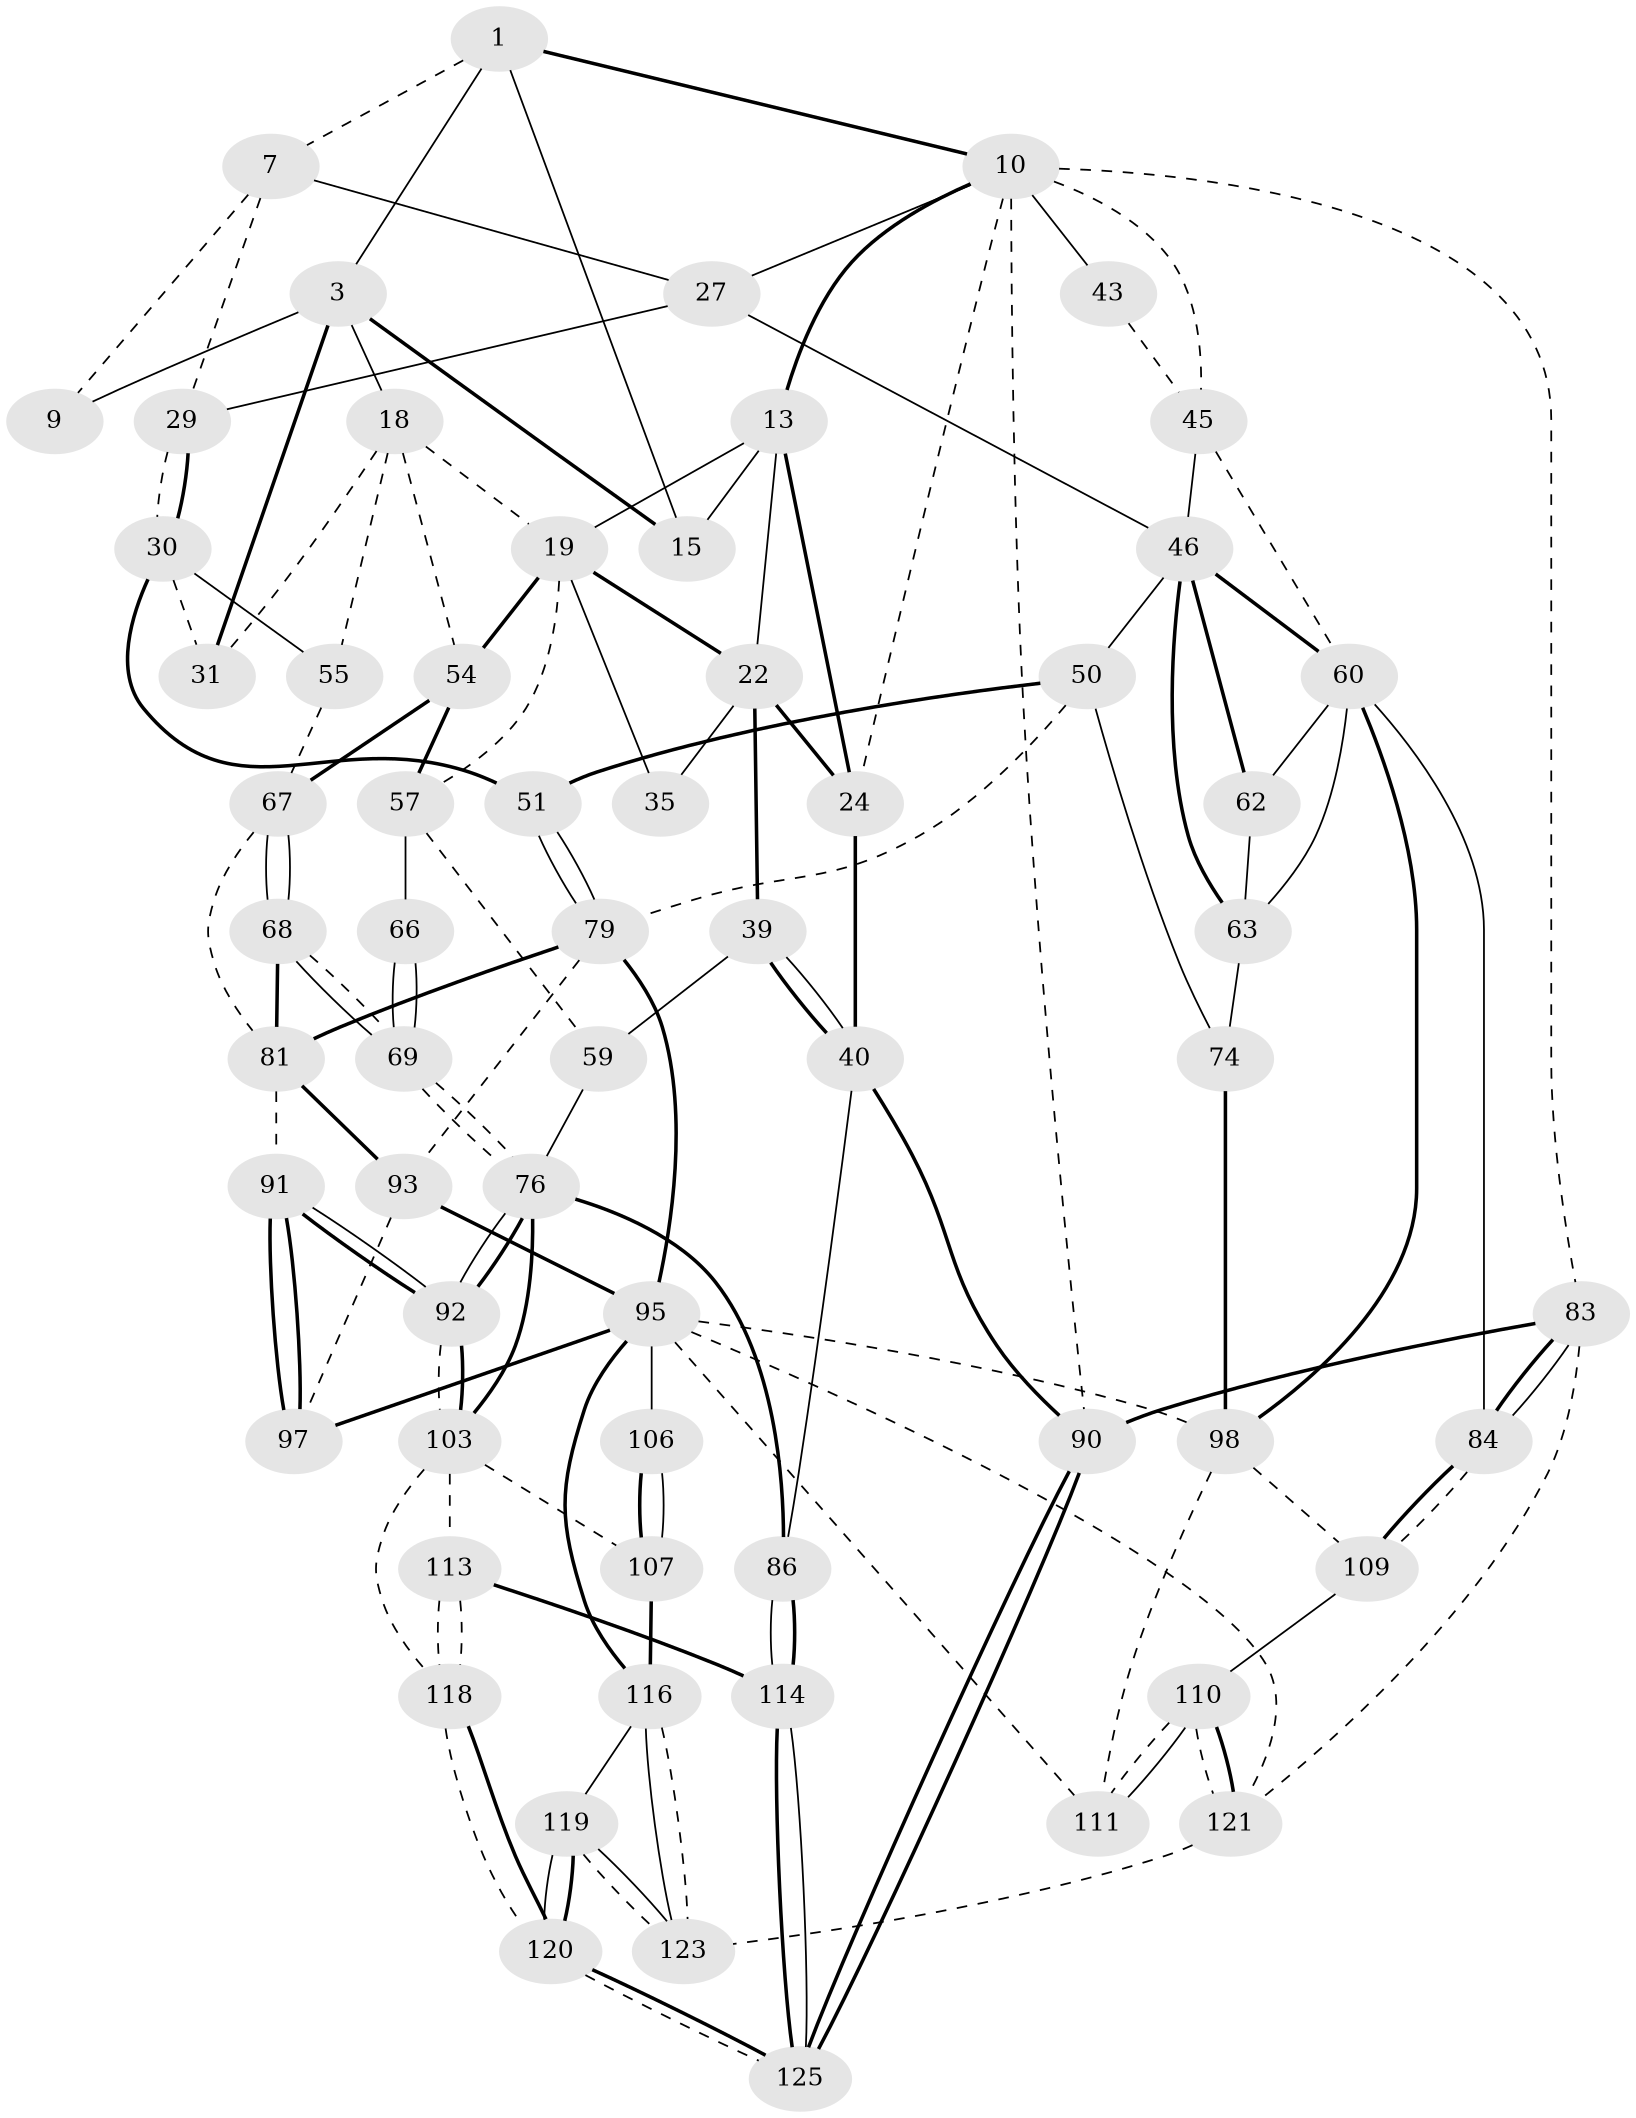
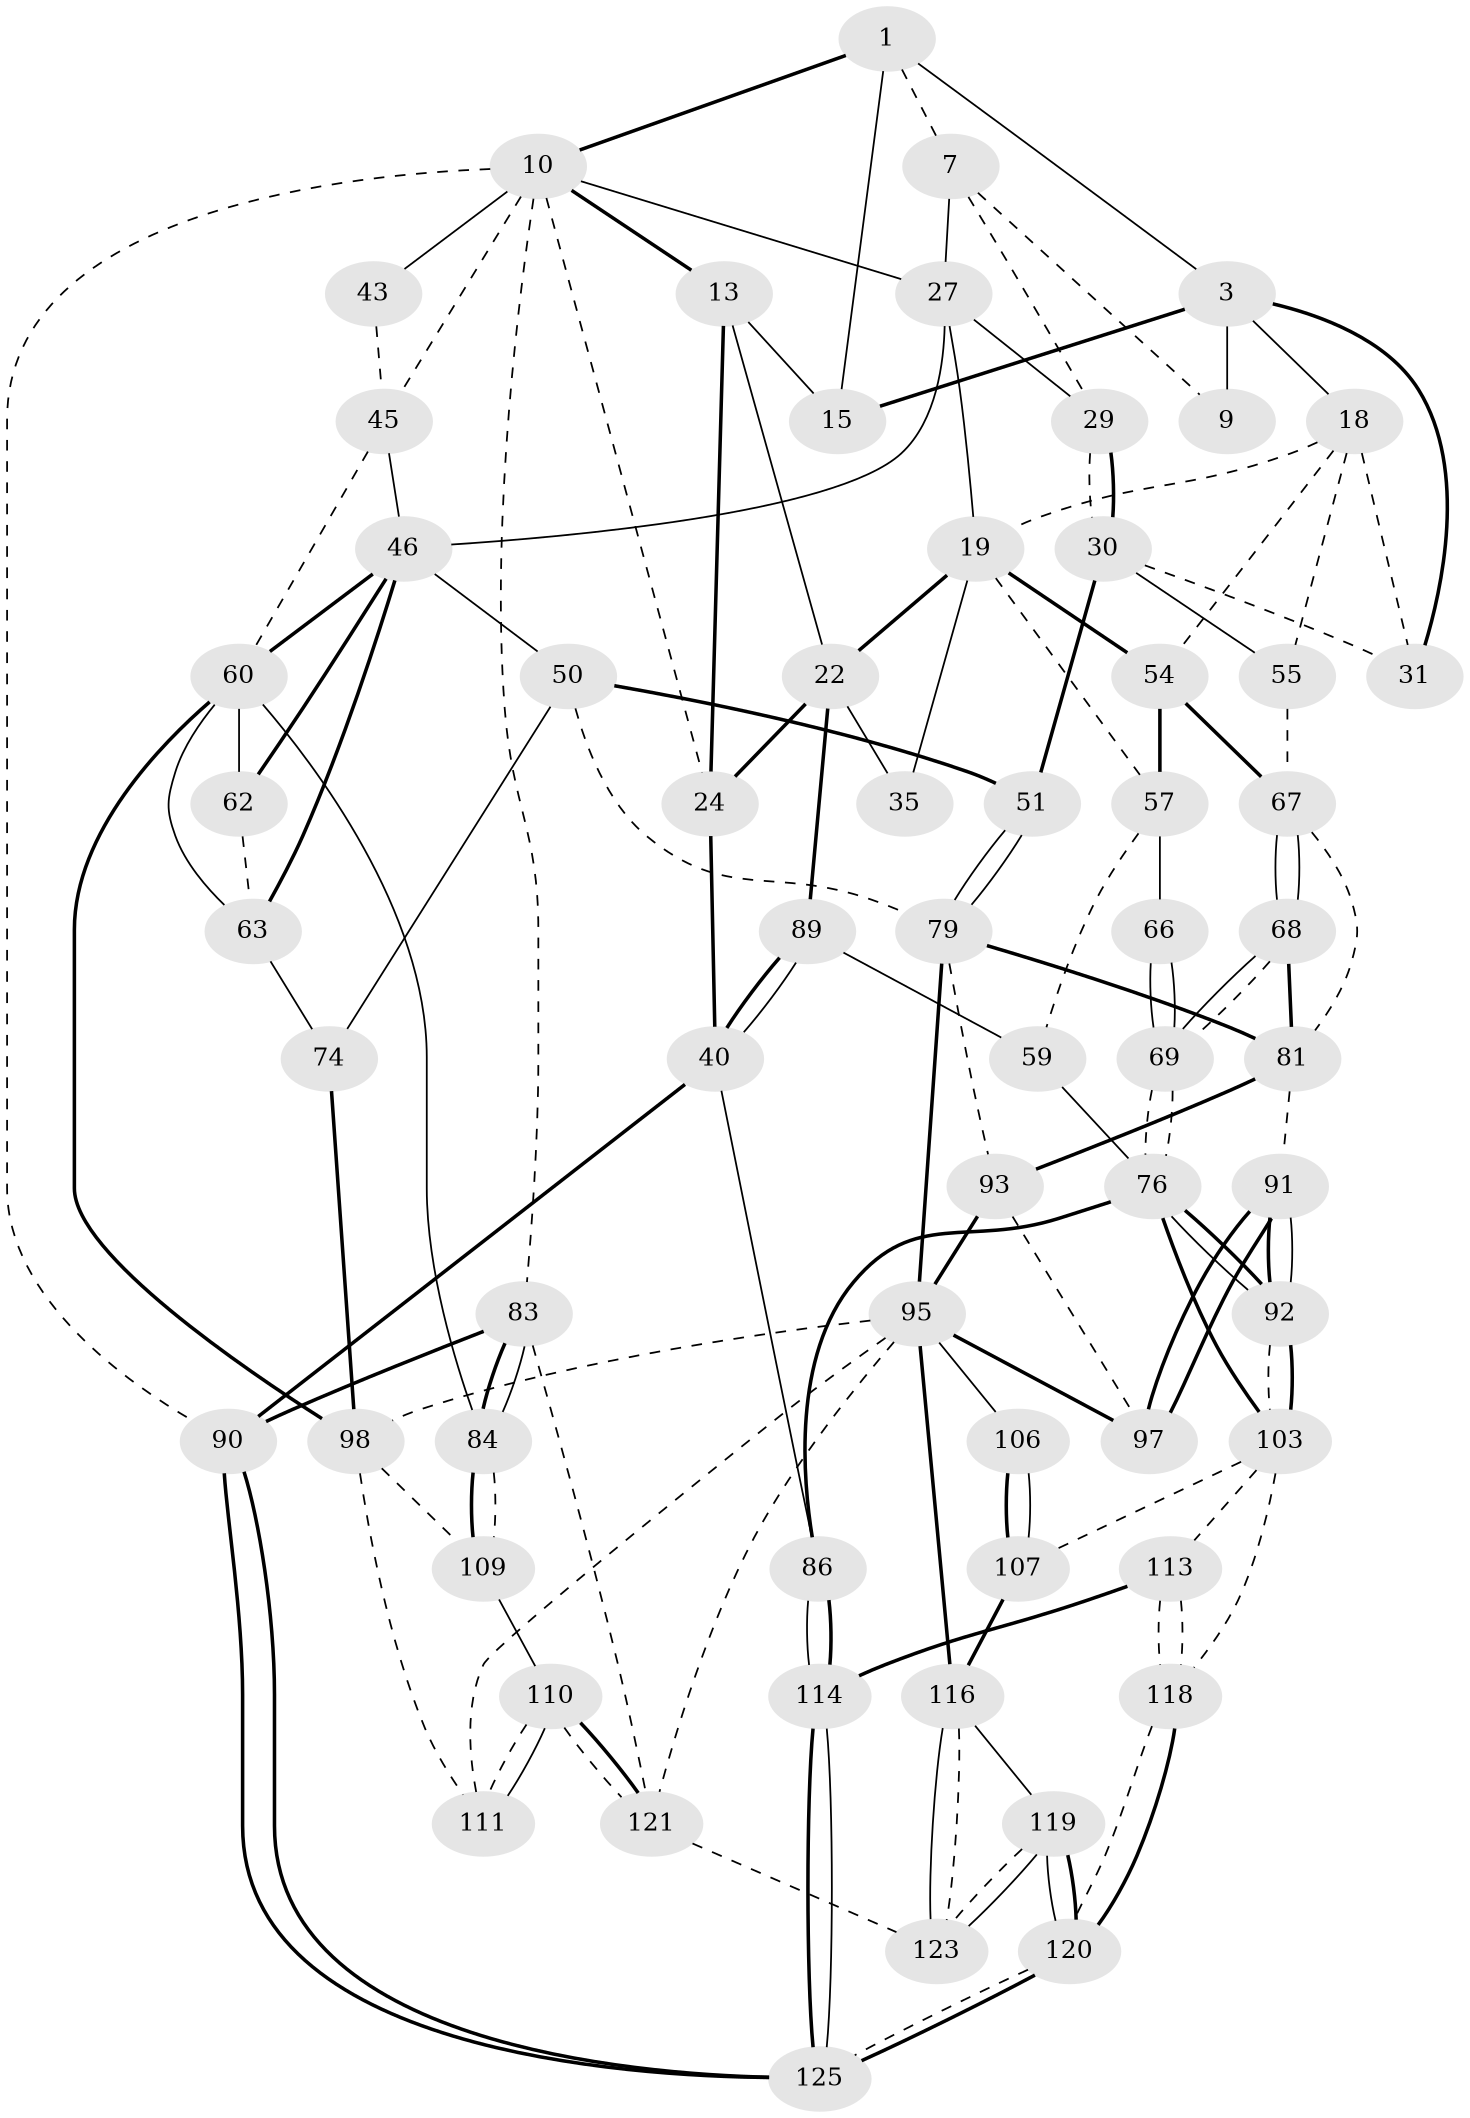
  graph {
    node [color=gray90 style=filled]
    edge [style=bold]
    1 [super="+2+6"]
    3 [super="+4+16"]
    7 [super="+8"]
    10 [super="+11+26"]
    15
    9
    18 [super="+37"]
    31
    27 [super="+28"]
    29
    13 [super="+14+23"]
    24 [super="+34+25"]
    43
    45 [super="+56"]
    83
    90
    19 [super="+41+20"]
    54 [super="+64"]
    55
    46 [super="+61+47"]
    30 [super="+52"]
    22 [super="+33"]
    40 [super="+87"]
    60 [super="+71"]
    84
    121 [super="+122+124"]
    125
    35
    57 [super="+65+58"]
-   39
+   39 [label=89]
    67 [super="+70"]
    59
    66
    86
    50 [super="+75"]
    62
    63 [super="+73"]
    51
    79 [super="+82+80"]
    76 [super="+77"]
    114
    98 [super="+99"]
    74
    81 [super="+88"]
    93 [super="+94"]
    95 [super="+102+96"]
    68
    69
    92
    103 [super="+108+104"]
    109
    111
    91
    107
    113
    118
    97
    106
    116 [super="+117"]
    123
    110
    119
    120
    1 -- 3 [style=solid]
    1 -- 7 [style=dashed]
    1 -- 10
    1 -- 15 [style=solid]
    3 -- 15
    3 -- 9 [style=solid weight=2]
    3 -- 18 [style=solid]
    3 -- 31
    7 -- 9 [style=dashed]
    7 -- 27 [style=solid]
    7 -- 29 [style=dashed]
    10 -- 27 [style=solid]
    10 -- 13
    10 -- 24 [style=dashed]
    10 -- 43 [style=solid weight=2]
    10 -- 45 [style=dashed]
    10 -- 83 [style=dashed]
    10 -- 90 [style=dashed]
    18 -- 31 [style=dashed]
    18 -- 19 [style=dashed]
    18 -- 54 [style=dashed]
    18 -- 55 [style=dashed]
    27 -- 29 [style=solid]
    27 -- 46 [style=solid weight=2]
    29 -- 30 [style=dashed]
    29 -- 30
    13 -- 15 [style=solid]
    13 -- 24
-   13 -- 19 [style=solid]
+   27 -- 19 [style=solid]
    13 -- 22 [style=solid]
    24 -- 40
    43 -- 45 [style=dashed]
    45 -- 46 [style=solid]
    45 -- 60 [style=dashed]
    83 -- 90
    83 -- 84
    83 -- 84 [style=solid]
    83 -- 121 [style=dashed]
    90 -- 125
    90 -- 125
    19 -- 54
    19 -- 22
    19 -- 35 [style=solid weight=2]
    19 -- 57 [style=dashed]
    54 -- 57
    54 -- 67
    55 -- 67 [style=dashed]
    46 -- 60
    46 -- 50 [style=solid]
    46 -- 62
    46 -- 63
    30 -- 31 [style=dashed]
    30 -- 55 [style=solid]
    30 -- 51
    22 -- 24 [weight=2]
    22 -- 35 [style=solid]
    22 -- 39
    40 -- 90
    40 -- 86 [style=solid]
    60 -- 84 [style=solid]
    60 -- 62 [style=solid]
    60 -- 63 [style=solid]
    60 -- 98
    84 -- 109
    84 -- 109 [style=dashed]
    121 -- 123 [style=dashed]
    57 -- 59 [style=dashed]
    57 -- 66 [style=solid weight=2]
    39 -- 40
    39 -- 40 [style=solid]
    39 -- 59 [style=solid]
    67 -- 81 [style=dashed]
    67 -- 68 [style=solid]
    67 -- 68 [style=solid]
    59 -- 76 [style=solid]
    66 -- 69 [style=solid]
    66 -- 69 [style=solid]
    86 -- 114 [style=solid]
    86 -- 114
    50 -- 51
    50 -- 79 [style=dashed]
    50 -- 74 [style=solid]
-   62 -- 63 [style=solid]
+   62 -- 63 [style=dashed]
    63 -- 74 [style=solid]
    51 -- 79 [style=solid]
    51 -- 79 [style=solid]
    79 -- 81
    79 -- 93 [style=dashed]
    79 -- 95
    76 -- 86
    76 -- 92 [style=solid]
    76 -- 92
    76 -- 103
    114 -- 125
    114 -- 125 [style=solid]
    98 -- 109 [style=dashed]
    98 -- 111 [style=dashed]
    74 -- 98
    81 -- 93
    81 -- 91 [style=dashed]
    93 -- 95
    93 -- 97 [style=dashed]
    95 -- 121 [style=dashed]
    95 -- 98 [style=dashed]
    95 -- 111 [style=dashed]
    95 -- 97
    95 -- 106 [style=solid weight=2]
    95 -- 116
    68 -- 81
    68 -- 69 [style=solid]
    68 -- 69 [style=dashed]
    69 -- 76 [style=dashed]
    69 -- 76 [style=dashed]
    92 -- 103 [style=dashed]
    92 -- 103
    103 -- 107 [style=dashed]
    103 -- 113 [style=dashed]
    103 -- 118 [style=dashed]
    109 -- 110 [style=solid]
    91 -- 92
    91 -- 92 [style=solid]
    91 -- 97
    91 -- 97
    107 -- 116
    113 -- 114
    113 -- 118 [style=dashed]
    113 -- 118 [style=dashed]
    118 -- 120 [style=dashed]
    118 -- 120
    106 -- 107
    106 -- 107 [style=solid]
    116 -- 123 [style=solid]
    116 -- 123 [style=dashed]
    116 -- 119 [style=solid]
    110 -- 121 [style=dashed]
    110 -- 121
    110 -- 111 [style=dashed]
    110 -- 111 [style=solid]
    119 -- 123 [style=dashed]
    119 -- 123 [style=solid]
    119 -- 120 [style=solid]
    119 -- 120
    120 -- 125 [style=dashed]
    120 -- 125
  }
